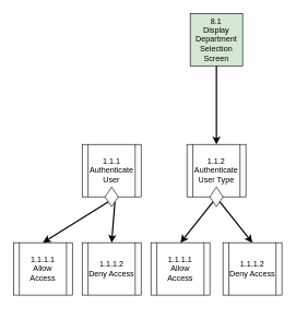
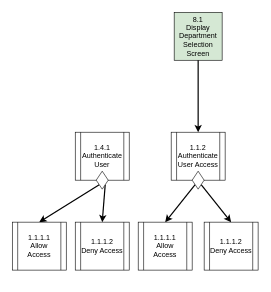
  <mxCell id="0" />
  <mxCell id="1" parent="0" />
  <mxCell id="2" value="8.1&lt;br&gt;Display Department Selection Screen" style="whiteSpace=wrap;html=1;aspect=fixed;fillColor=#d5e8d4;" vertex="1" parent="1"><mxGeometry x="290" y="20" width="80" height="80" as="geometry" /></mxCell>
  <mxCell id="3" value="" style="endArrow=classic;html=1;" edge="1" parent="1"><mxGeometry width="50" height="50" relative="1" as="geometry"><mxPoint x="120" y="460" as="sourcePoint" /><mxPoint x="120" y="460" as="targetPoint" /></mxGeometry></mxCell>
  <mxCell id="4" value="" style="endArrow=classic;html=1;exitX=0;exitY=1;exitDx=0;exitDy=0;entryX=0.5;entryY=0;entryDx=0;entryDy=0;strokeWidth=2;" edge="1" parent="1" source="9" target="8"><mxGeometry width="50" height="50" relative="1" as="geometry"><mxPoint x="200" y="360" as="sourcePoint" /><mxPoint x="130" y="420" as="targetPoint" /></mxGeometry></mxCell>
  <mxCell id="5" value="" style="endArrow=classic;html=1;strokeWidth=2;entryX=0.5;entryY=0;entryDx=0;entryDy=0;exitX=1;exitY=1;exitDx=0;exitDy=0;" edge="1" parent="1" source="9" target="7"><mxGeometry width="50" height="50" relative="1" as="geometry"><mxPoint x="120" y="330" as="sourcePoint" /><mxPoint x="20" y="420" as="targetPoint" /></mxGeometry></mxCell>
- <mxCell id="6" value="&lt;span style=&quot;white-space: normal&quot;&gt;1.1.1&lt;br&gt;&lt;/span&gt;Authenticate User" style="shape=process;whiteSpace=wrap;html=1;backgroundOutline=1;" vertex="1" parent="1"><mxGeometry x="125" y="220" width="90" height="80" as="geometry" /></mxCell>
+ <mxCell id="6" value="&lt;span style=&quot;white-space: normal&quot;&gt;1.4.1&lt;br&gt;&lt;/span&gt;Authenticate User" style="shape=process;whiteSpace=wrap;html=1;backgroundOutline=1;" vertex="1" parent="1"><mxGeometry x="125" y="220" width="90" height="80" as="geometry" /></mxCell>
  <mxCell id="7" value="1.1.1.2&lt;br&gt;Deny Access" style="shape=process;whiteSpace=wrap;html=1;backgroundOutline=1;" vertex="1" parent="1"><mxGeometry x="125" y="370" width="90" height="80" as="geometry" /></mxCell>
  <mxCell id="8" value="1.1.1.1&lt;br&gt;Allow Access" style="shape=process;whiteSpace=wrap;html=1;backgroundOutline=1;" vertex="1" parent="1"><mxGeometry x="20" y="370" width="90" height="80" as="geometry" /></mxCell>
  <mxCell id="9" value="" style="rhombus;whiteSpace=wrap;html=1;fillColor=#FFFFFF;" vertex="1" parent="1"><mxGeometry x="160" y="285" width="20" height="30" as="geometry" /></mxCell>
  <mxCell id="10" value="" style="endArrow=classic;html=1;" edge="1" parent="1"><mxGeometry width="50" height="50" relative="1" as="geometry"><mxPoint x="340" y="465" as="sourcePoint" /><mxPoint x="340" y="465" as="targetPoint" /></mxGeometry></mxCell>
  <mxCell id="11" value="" style="endArrow=classic;html=1;exitX=0;exitY=1;exitDx=0;exitDy=0;strokeWidth=2;entryX=0.5;entryY=0;entryDx=0;entryDy=0;" edge="1" parent="1" source="14" target="16"><mxGeometry width="50" height="50" relative="1" as="geometry"><mxPoint x="415" y="360" as="sourcePoint" /><mxPoint x="250" y="390" as="targetPoint" /></mxGeometry></mxCell>
  <mxCell id="12" value="" style="endArrow=classic;html=1;strokeWidth=2;exitX=1;exitY=1;exitDx=0;exitDy=0;entryX=0.5;entryY=0;entryDx=0;entryDy=0;" edge="1" parent="1" source="14" target="17"><mxGeometry width="50" height="50" relative="1" as="geometry"><mxPoint x="335" y="330" as="sourcePoint" /><mxPoint x="370" y="380" as="targetPoint" /></mxGeometry></mxCell>
- <mxCell id="13" value="&lt;span style=&quot;white-space: normal&quot;&gt;1.1.2&lt;br&gt;&lt;/span&gt;Authenticate User Type" style="shape=process;whiteSpace=wrap;html=1;backgroundOutline=1;" vertex="1" parent="1"><mxGeometry x="285" y="220" width="90" height="80" as="geometry" /></mxCell>
+ <mxCell id="13" value="&lt;span style=&quot;white-space: normal&quot;&gt;1.1.2&lt;br&gt;&lt;/span&gt;Authenticate User Access" style="shape=process;whiteSpace=wrap;html=1;backgroundOutline=1;" vertex="1" parent="1"><mxGeometry x="285" y="220" width="90" height="80" as="geometry" /></mxCell>
  <mxCell id="14" value="" style="rhombus;whiteSpace=wrap;html=1;fillColor=#FFFFFF;" vertex="1" parent="1"><mxGeometry x="320" y="285" width="20" height="30" as="geometry" /></mxCell>
  <mxCell id="15" value="" style="endArrow=classic;html=1;exitX=0.5;exitY=1;exitDx=0;exitDy=0;entryX=0.5;entryY=0;entryDx=0;entryDy=0;strokeWidth=2;" edge="1" parent="1" source="2" target="13"><mxGeometry width="50" height="50" relative="1" as="geometry"><mxPoint x="337.5" y="120" as="sourcePoint" /><mxPoint x="132.5" y="240" as="targetPoint" /></mxGeometry></mxCell>
  <mxCell id="16" value="1.1.1.1&lt;br&gt;Allow Access" style="shape=process;whiteSpace=wrap;html=1;backgroundOutline=1;" vertex="1" parent="1"><mxGeometry x="230" y="370" width="90" height="80" as="geometry" /></mxCell>
  <mxCell id="17" value="1.1.1.2&lt;br&gt;Deny Access" style="shape=process;whiteSpace=wrap;html=1;backgroundOutline=1;" vertex="1" parent="1"><mxGeometry x="340" y="370" width="90" height="80" as="geometry" /></mxCell>
